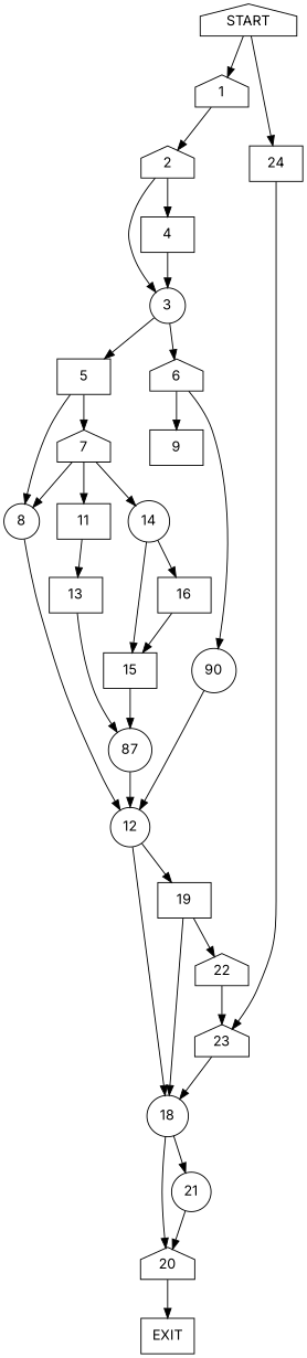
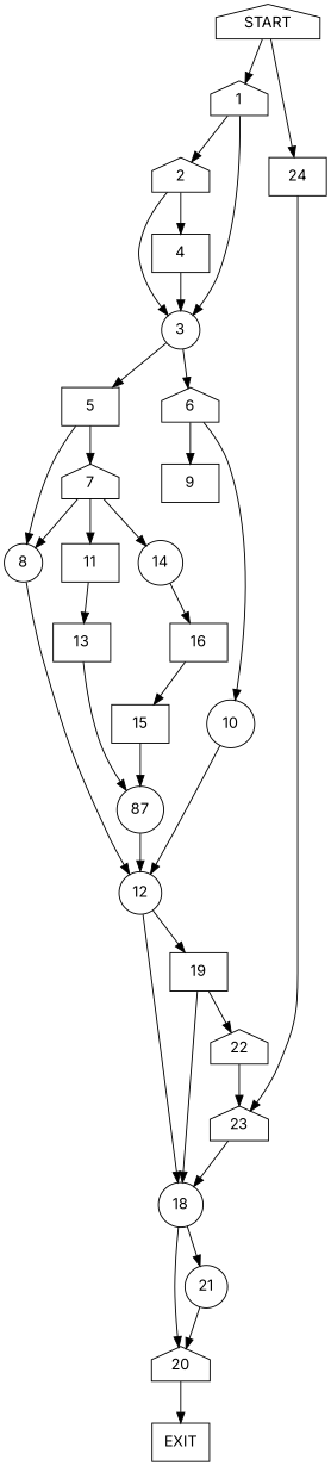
  digraph {
    fontname=Inter
    node [fontname=Inter shape=box]
    edge [fontname=Inter]
    n1 [label=START shape=house]
    1 [shape=house]
    24
    2 [shape=house]
    3 [shape=circle]
    23 [shape=house]
    n7 [label=EXIT]
    4
    5
    6 [shape=house]
    7 [shape=house]
    8 [shape=circle]
    9
-   10 [shape=circle label=90]
+   10 [shape=circle]
    11
    14 [shape=circle]
    12 [shape=circle]
    13
    18 [shape=circle]
    19
    n21 [label=87 shape=circle]
    15
    16
    20 [shape=house]
    21 [shape=circle]
    22 [shape=house]
    n1 -> 1
    n1 -> 24
    1 -> 2
+   1 -> 3
    24 -> 23
    2 -> 3
    2 -> 4
    3 -> 5
    3 -> 6
    23 -> 18
    4 -> 3
    5 -> 7
    5 -> 8
    6 -> 9
    6 -> 10
    7 -> 8
    7 -> 11
    7 -> 14
    8 -> 12
    10 -> 12
    11 -> 13
-   14 -> 15
    14 -> 16
    12 -> 18
    12 -> 19
    13 -> n21
    18 -> 20
    18 -> 21
    19 -> 18
    19 -> 22
    n21 -> 12
    15 -> n21
    16 -> 15
    20 -> n7
    21 -> 20
    22 -> 23
  }
